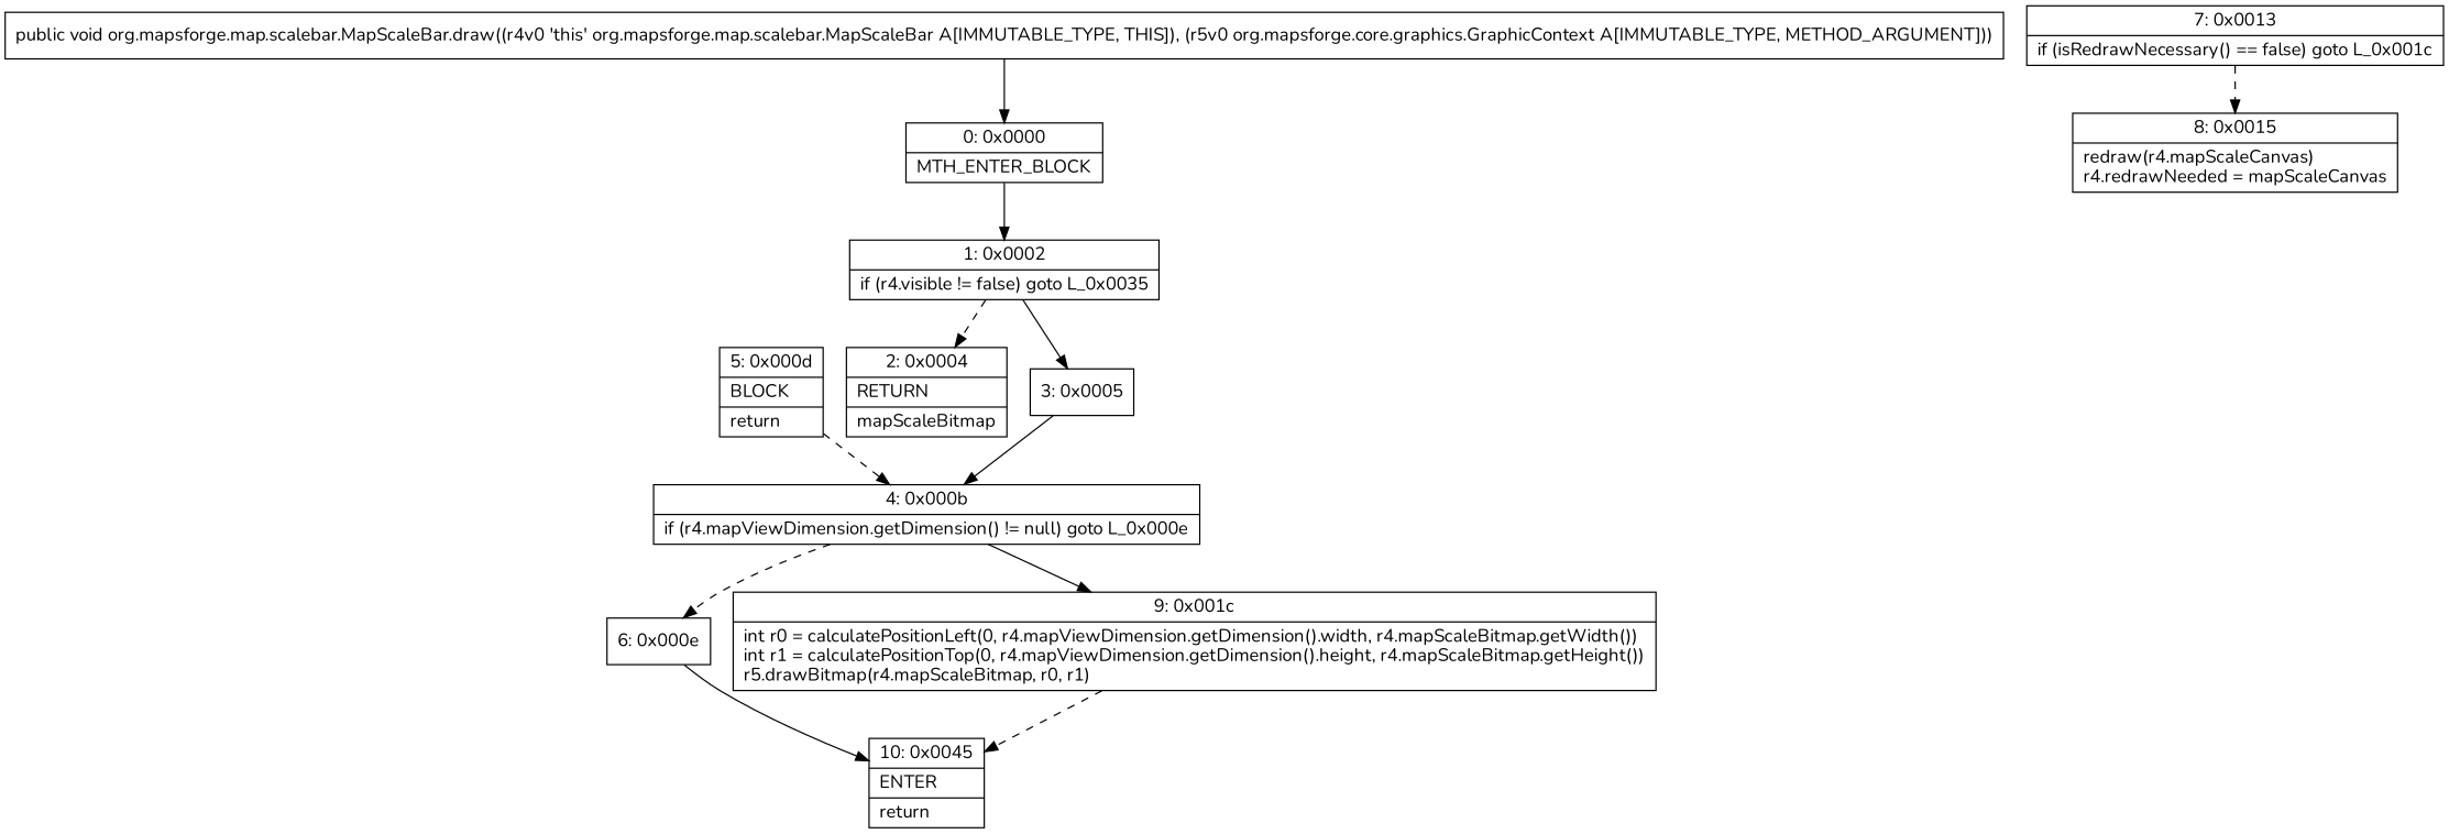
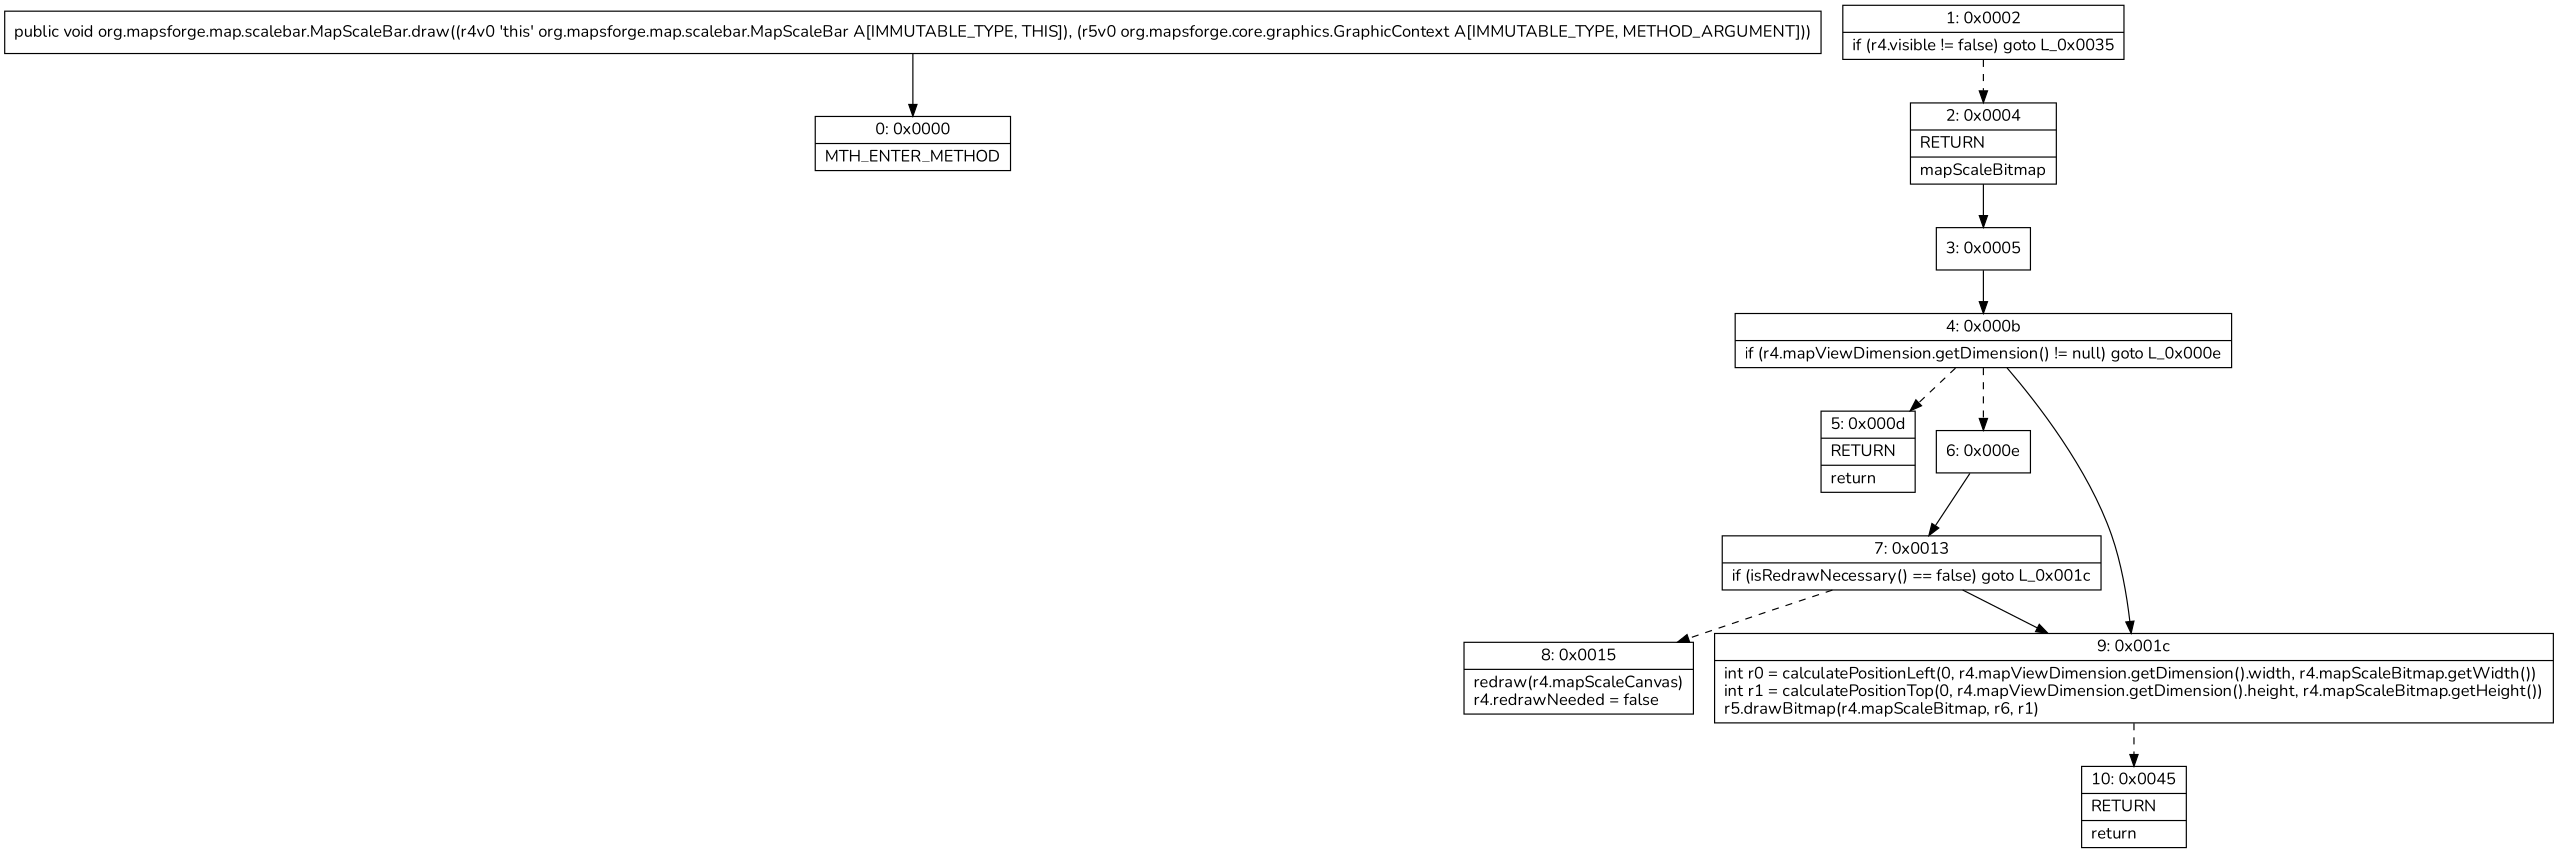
  digraph {
    fontname=Nunito
    node [fontname=Nunito shape=record]
    edge [fontname=Nunito]
-   n1 [label="{0\:\ 0x0000|MTH_ENTER_BLOCK\l}"]
+   n1 [label="{0\:\ 0x0000|MTH_ENTER_METHOD\l}"]
    n2 [label="{1\:\ 0x0002|if (r4.visible != false) goto L_0x0035\l}"]
    n3 [label="{2\:\ 0x0004|RETURN\l|mapScaleBitmap\l}"]
    n4 [label="{3\:\ 0x0005}"]
    n5 [label="{4\:\ 0x000b|if (r4.mapViewDimension.getDimension() != null) goto L_0x000e\l}"]
-   n6 [label="{5\:\ 0x000d|BLOCK\l|return\l}"]
+   n6 [label="{5\:\ 0x000d|RETURN\l|return\l}"]
    n7 [label="{6\:\ 0x000e}"]
-   n8 [label="{9\:\ 0x001c|int r0 = calculatePositionLeft(0, r4.mapViewDimension.getDimension().width, r4.mapScaleBitmap.getWidth())\lint r1 = calculatePositionTop(0, r4.mapViewDimension.getDimension().height, r4.mapScaleBitmap.getHeight())\lr5.drawBitmap(r4.mapScaleBitmap, r0, r1)\l}"]
+   n8 [label="{9\:\ 0x001c|int r0 = calculatePositionLeft(0, r4.mapViewDimension.getDimension().width, r4.mapScaleBitmap.getWidth())\lint r1 = calculatePositionTop(0, r4.mapViewDimension.getDimension().height, r4.mapScaleBitmap.getHeight())\lr5.drawBitmap(r4.mapScaleBitmap, r6, r1)\l}"]
    n9 [label="{7\:\ 0x0013|if (isRedrawNecessary() == false) goto L_0x001c\l}"]
-   n10 [label="{8\:\ 0x0015|redraw(r4.mapScaleCanvas)\lr4.redrawNeeded = mapScaleCanvas\l}"]
-   n11 [label="{10\:\ 0x0045|ENTER\l|return\l}"]
+   n10 [label="{8\:\ 0x0015|redraw(r4.mapScaleCanvas)\lr4.redrawNeeded = false\l}"]
+   n11 [label="{10\:\ 0x0045|RETURN\l|return\l}"]
    n12 [label="{public void org.mapsforge.map.scalebar.MapScaleBar.draw((r4v0 'this' org.mapsforge.map.scalebar.MapScaleBar A[IMMUTABLE_TYPE, THIS]), (r5v0 org.mapsforge.core.graphics.GraphicContext A[IMMUTABLE_TYPE, METHOD_ARGUMENT])) }"]
-   n1 -> n2
    n2 -> n3 [style=dashed]
-   n2 -> n4
+   n3 -> n4
    n4 -> n5
-   n6 -> n5 [style=dashed]
+   n5 -> n6 [style=dashed]
    n5 -> n7 [style=dashed]
    n5 -> n8
-   n7 -> n11
+   n7 -> n9
    n8 -> n11 [style=dashed]
+   n9 -> n8
    n9 -> n10 [style=dashed]
    n12 -> n1
  }
